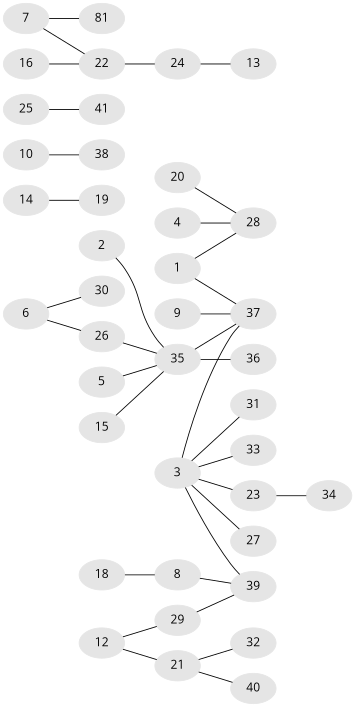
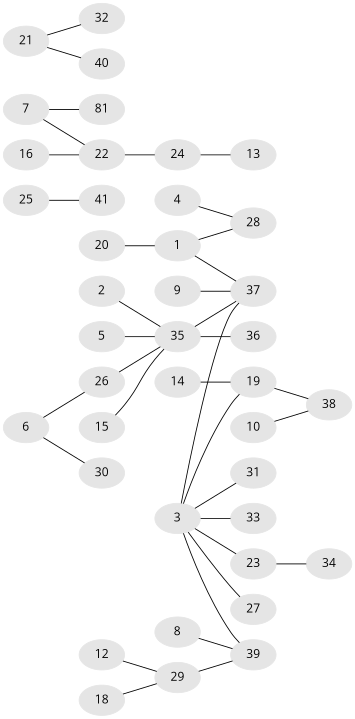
  graph {
    fontname="Open Sans"
    rankdir=LR
    node [color=gray90 fontname="Open Sans" style=filled]
    edge [fontname="Open Sans" weight=1.0]
    1
    28
    37
    2
    35
    36
    3
    19
    23
    27
    31
    33
    39
    38
    34
    25
    41
    4
    5
    6
    26
    30
    n23 [label=81]
    7
    22
    15
    24
    8
    9
    10
    12
    21
    29
    32
    40
    14
    16
    18
    20
    13
    1 -- 28
    1 -- 37
    2 -- 35
    35 -- 37
    35 -- 36
    3 -- 37
+   3 -- 19
    3 -- 23
    3 -- 27
    3 -- 31
    3 -- 33
    3 -- 39
+   19 -- 38
    23 -- 34
    25 -- 41
    4 -- 28
    5 -- 35
    6 -- 26
    6 -- 30
    26 -- 35
    7 -- n23
    7 -- 22
    22 -- 24
    15 -- 35
    24 -- 13
    8 -- 39
    9 -- 37
    10 -- 38
-   12 -- 21
    12 -- 29
    21 -- 32
    21 -- 40
    29 -- 39
    14 -- 19
    16 -- 22
-   18 -- 8
-   20 -- 28
+   18 -- 29
+   20 -- 1
  }
